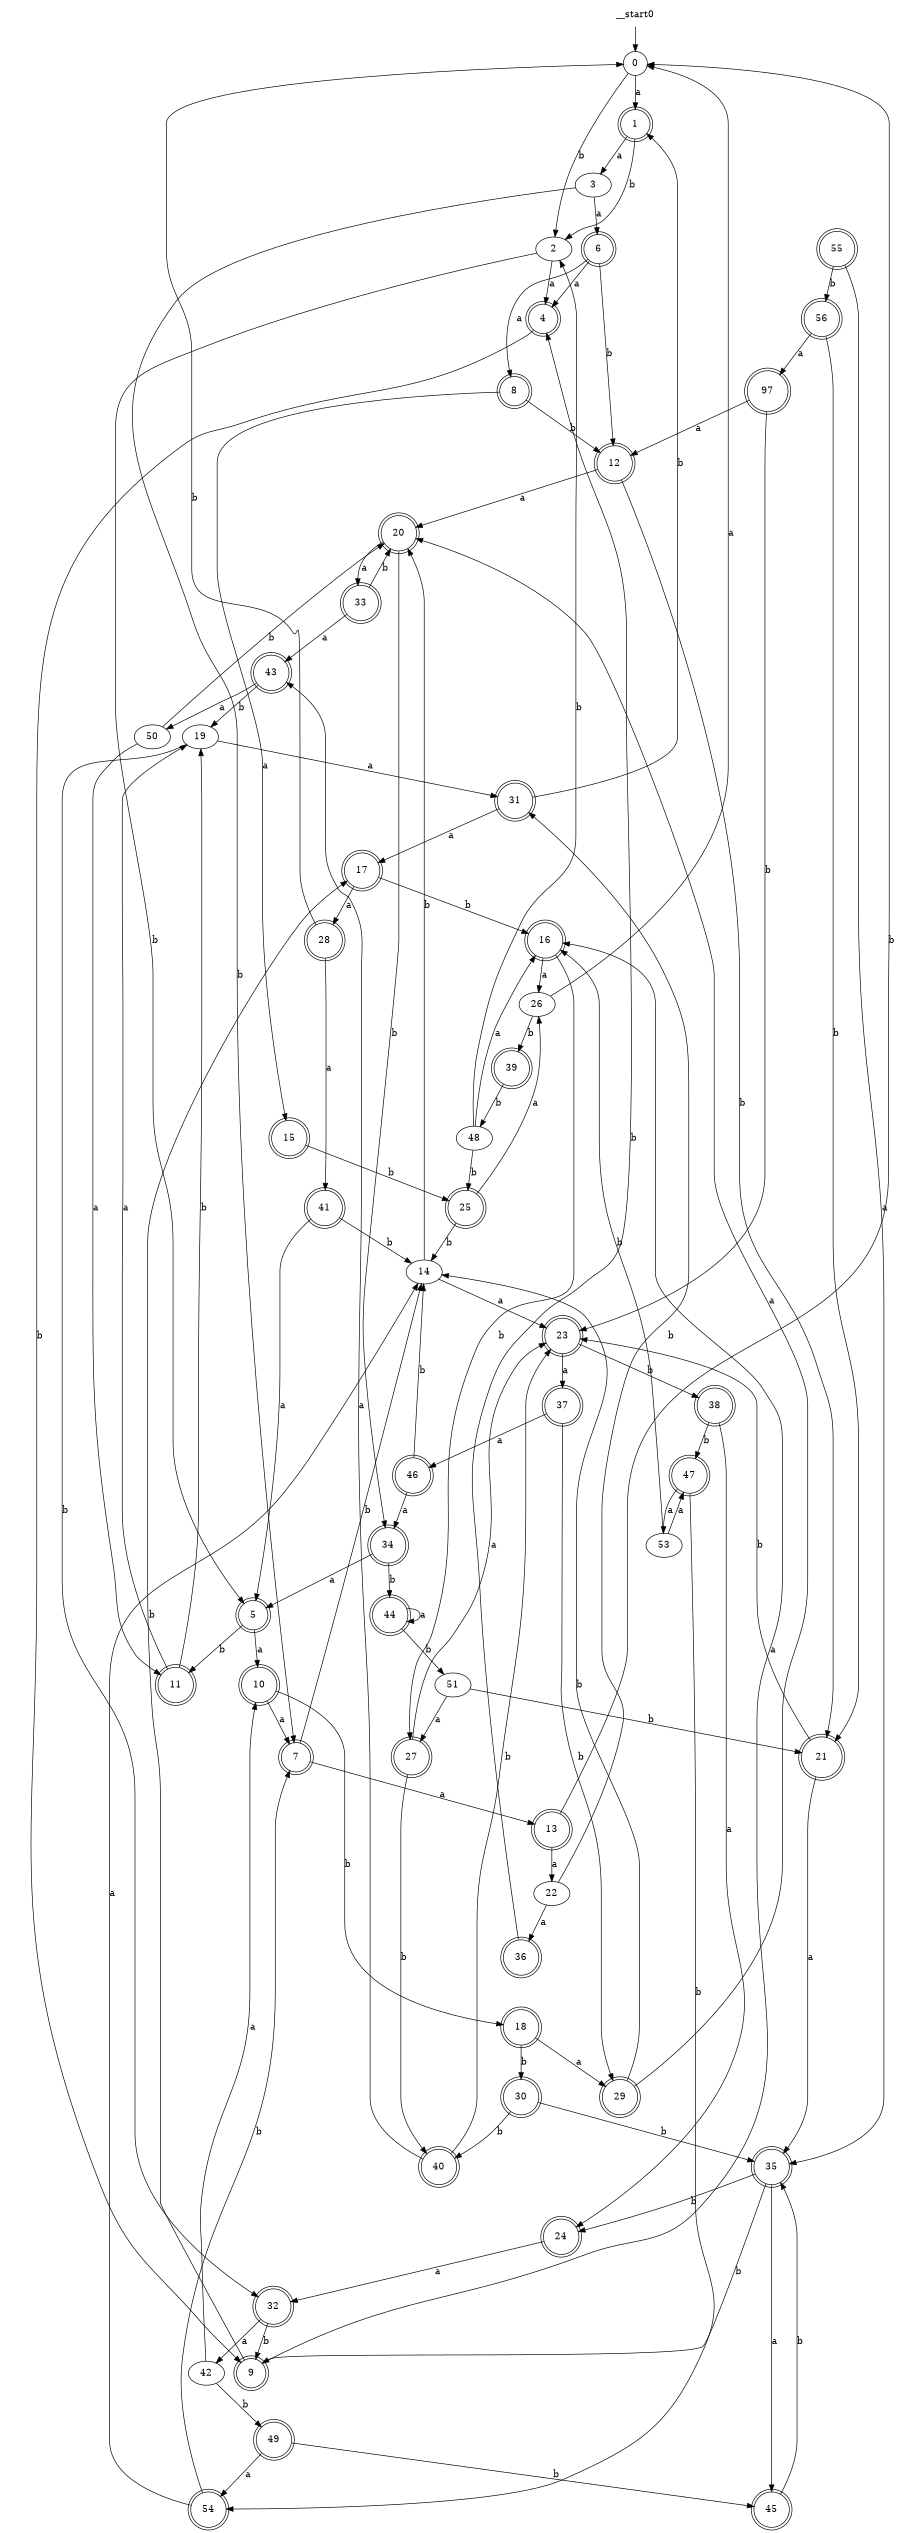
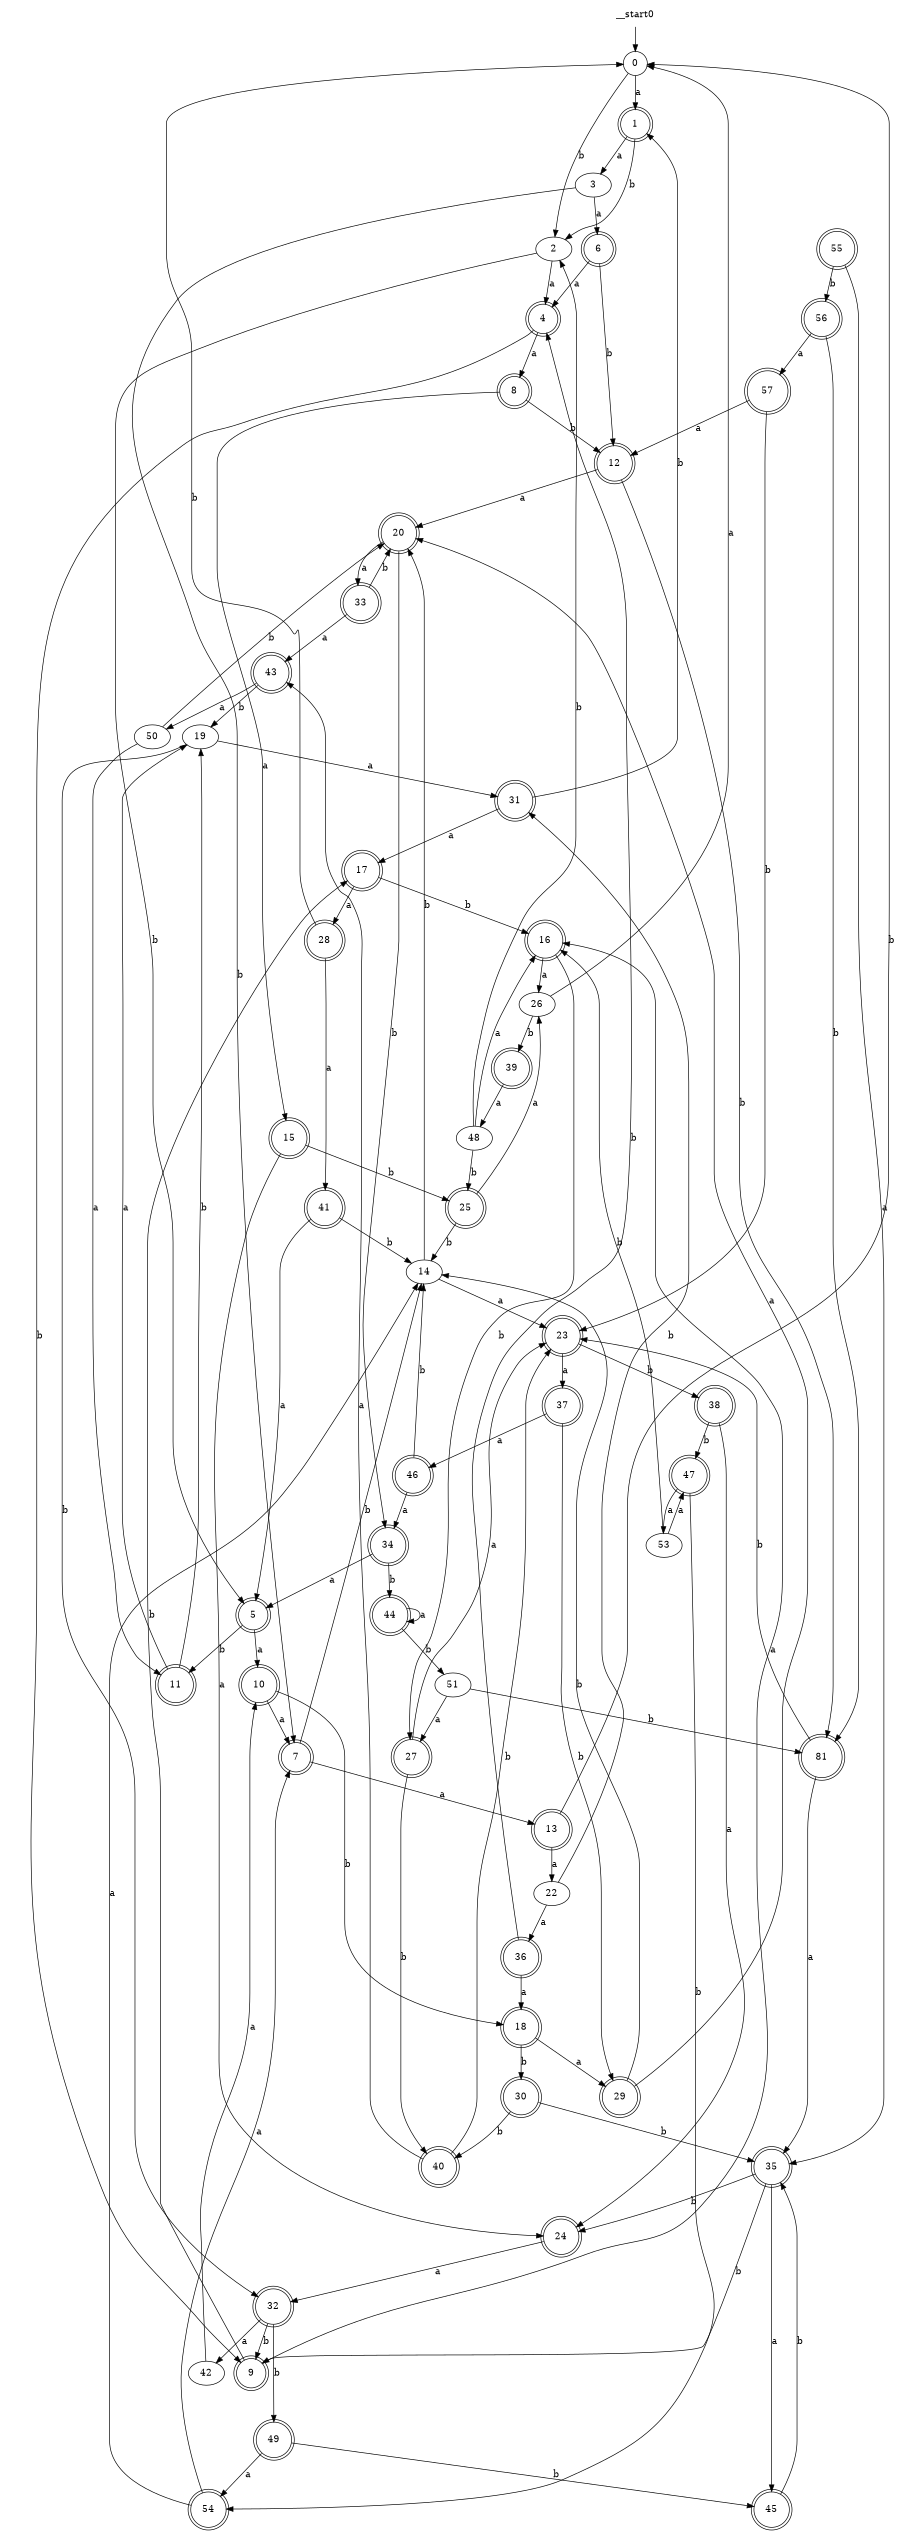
  digraph {
    node [shape=doublecircle]
    __start0 [shape=none]
    0 [shape=circle]
    1
    2 [shape=""]
    3 [shape=""]
    4
    5
    6
    7
    8
    9
    10
    11
    12
    13
    14 [shape=""]
    15
    16
    17
    18
    19 [shape=""]
    20
-   21
+   21 [label=81]
    22 [shape=""]
    23
    24
    25
    26 [shape=""]
    27
    28
    29
    30
    31
    32
    33
    34
    35
    36
    37
    38
    39
    40
    41
    42 [shape=""]
    43
    44
    45
    46
    47
    48 [shape=""]
    49
    50 [shape=""]
    51 [shape=""]
    53 [shape=""]
    54
    55
    56
-   57 [label=97]
+   57
    __start0 -> 0
    0 -> 1 [label=a]
    0 -> 2 [label=b]
    1 -> 2 [label=b]
    1 -> 3 [label=a]
    2 -> 4 [label=a]
    2 -> 5 [label=b]
    3 -> 6 [label=a]
    3 -> 7 [label=b]
-   6 -> 8 [label=a]
+   4 -> 8 [label=a]
    4 -> 9 [label=b]
    5 -> 10 [label=a]
    5 -> 11 [label=b]
    6 -> 4 [label=a]
    6 -> 12 [label=b]
    7 -> 13 [label=a]
    7 -> 14 [label=b]
    8 -> 12 [label=b]
    8 -> 15 [label=a]
    9 -> 16 [label=a]
    9 -> 17 [label=b]
    10 -> 7 [label=a]
    10 -> 18 [label=b]
    11 -> 19 [label=a]
    11 -> 19 [label=b]
    12 -> 20 [label=a]
    12 -> 21 [label=b]
    13 -> 0 [label=b]
    13 -> 22 [label=a]
    14 -> 20 [label=b]
    14 -> 23 [label=a]
+   15 -> 24 [label=a]
    15 -> 25 [label=b]
    16 -> 26 [label=a]
    16 -> 27 [label=b]
    17 -> 16 [label=b]
    17 -> 28 [label=a]
    18 -> 29 [label=a]
    18 -> 30 [label=b]
    19 -> 31 [label=a]
    19 -> 32 [label=b]
    20 -> 33 [label=a]
    20 -> 34 [label=b]
    21 -> 23 [label=b]
    21 -> 35 [label=a]
    22 -> 31 [label=b]
    22 -> 36 [label=a]
    23 -> 37 [label=a]
    23 -> 38 [label=b]
    24 -> 32 [label=a]
    25 -> 14 [label=b]
    25 -> 26 [label=a]
    26 -> 0 [label=a]
    26 -> 39 [label=b]
    27 -> 23 [label=a]
    27 -> 40 [label=b]
    28 -> 0 [label=b]
    28 -> 41 [label=a]
    29 -> 14 [label=b]
    29 -> 20 [label=a]
    30 -> 35 [label=b]
    30 -> 40 [label=b]
    31 -> 1 [label=b]
    31 -> 17 [label=a]
    32 -> 9 [label=b]
    32 -> 42 [label=a]
    33 -> 20 [label=b]
    33 -> 43 [label=a]
    34 -> 5 [label=a]
    34 -> 44 [label=b]
    35 -> 9 [label=b]
    35 -> 24 [label=b]
    35 -> 45 [label=a]
    36 -> 4 [label=b]
+   36 -> 18 [label=a]
    37 -> 29 [label=b]
    37 -> 46 [label=a]
    38 -> 24 [label=a]
    38 -> 47 [label=b]
-   39 -> 48 [label=b]
+   39 -> 48 [label=a]
    40 -> 23 [label=b]
    40 -> 43 [label=a]
    41 -> 5 [label=a]
    41 -> 14 [label=b]
    42 -> 10 [label=a]
-   42 -> 49 [label=b]
+   32 -> 49 [label=b]
    43 -> 19 [label=b]
    43 -> 50 [label=a]
    44 -> 44 [label=a]
    44 -> 51 [label=b]
    45 -> 35 [label=b]
    46 -> 14 [label=b]
    46 -> 34 [label=a]
    47 -> 53 [label=a]
    47 -> 54 [label=b]
    48 -> 2 [label=b]
    48 -> 16 [label=a]
    48 -> 25 [label=b]
    49 -> 45 [label=b]
    49 -> 54 [label=a]
    50 -> 11 [label=a]
    50 -> 20 [label=b]
    51 -> 21 [label=b]
    51 -> 27 [label=a]
    53 -> 16 [label=b]
    53 -> 47 [label=a]
-   54 -> 7 [label=b]
+   54 -> 7 [label=a]
    54 -> 14 [label=a]
    55 -> 35 [label=a]
    55 -> 56 [label=b]
    56 -> 21 [label=b]
    56 -> 57 [label=a]
    57 -> 12 [label=a]
    57 -> 23 [label=b]
  }
